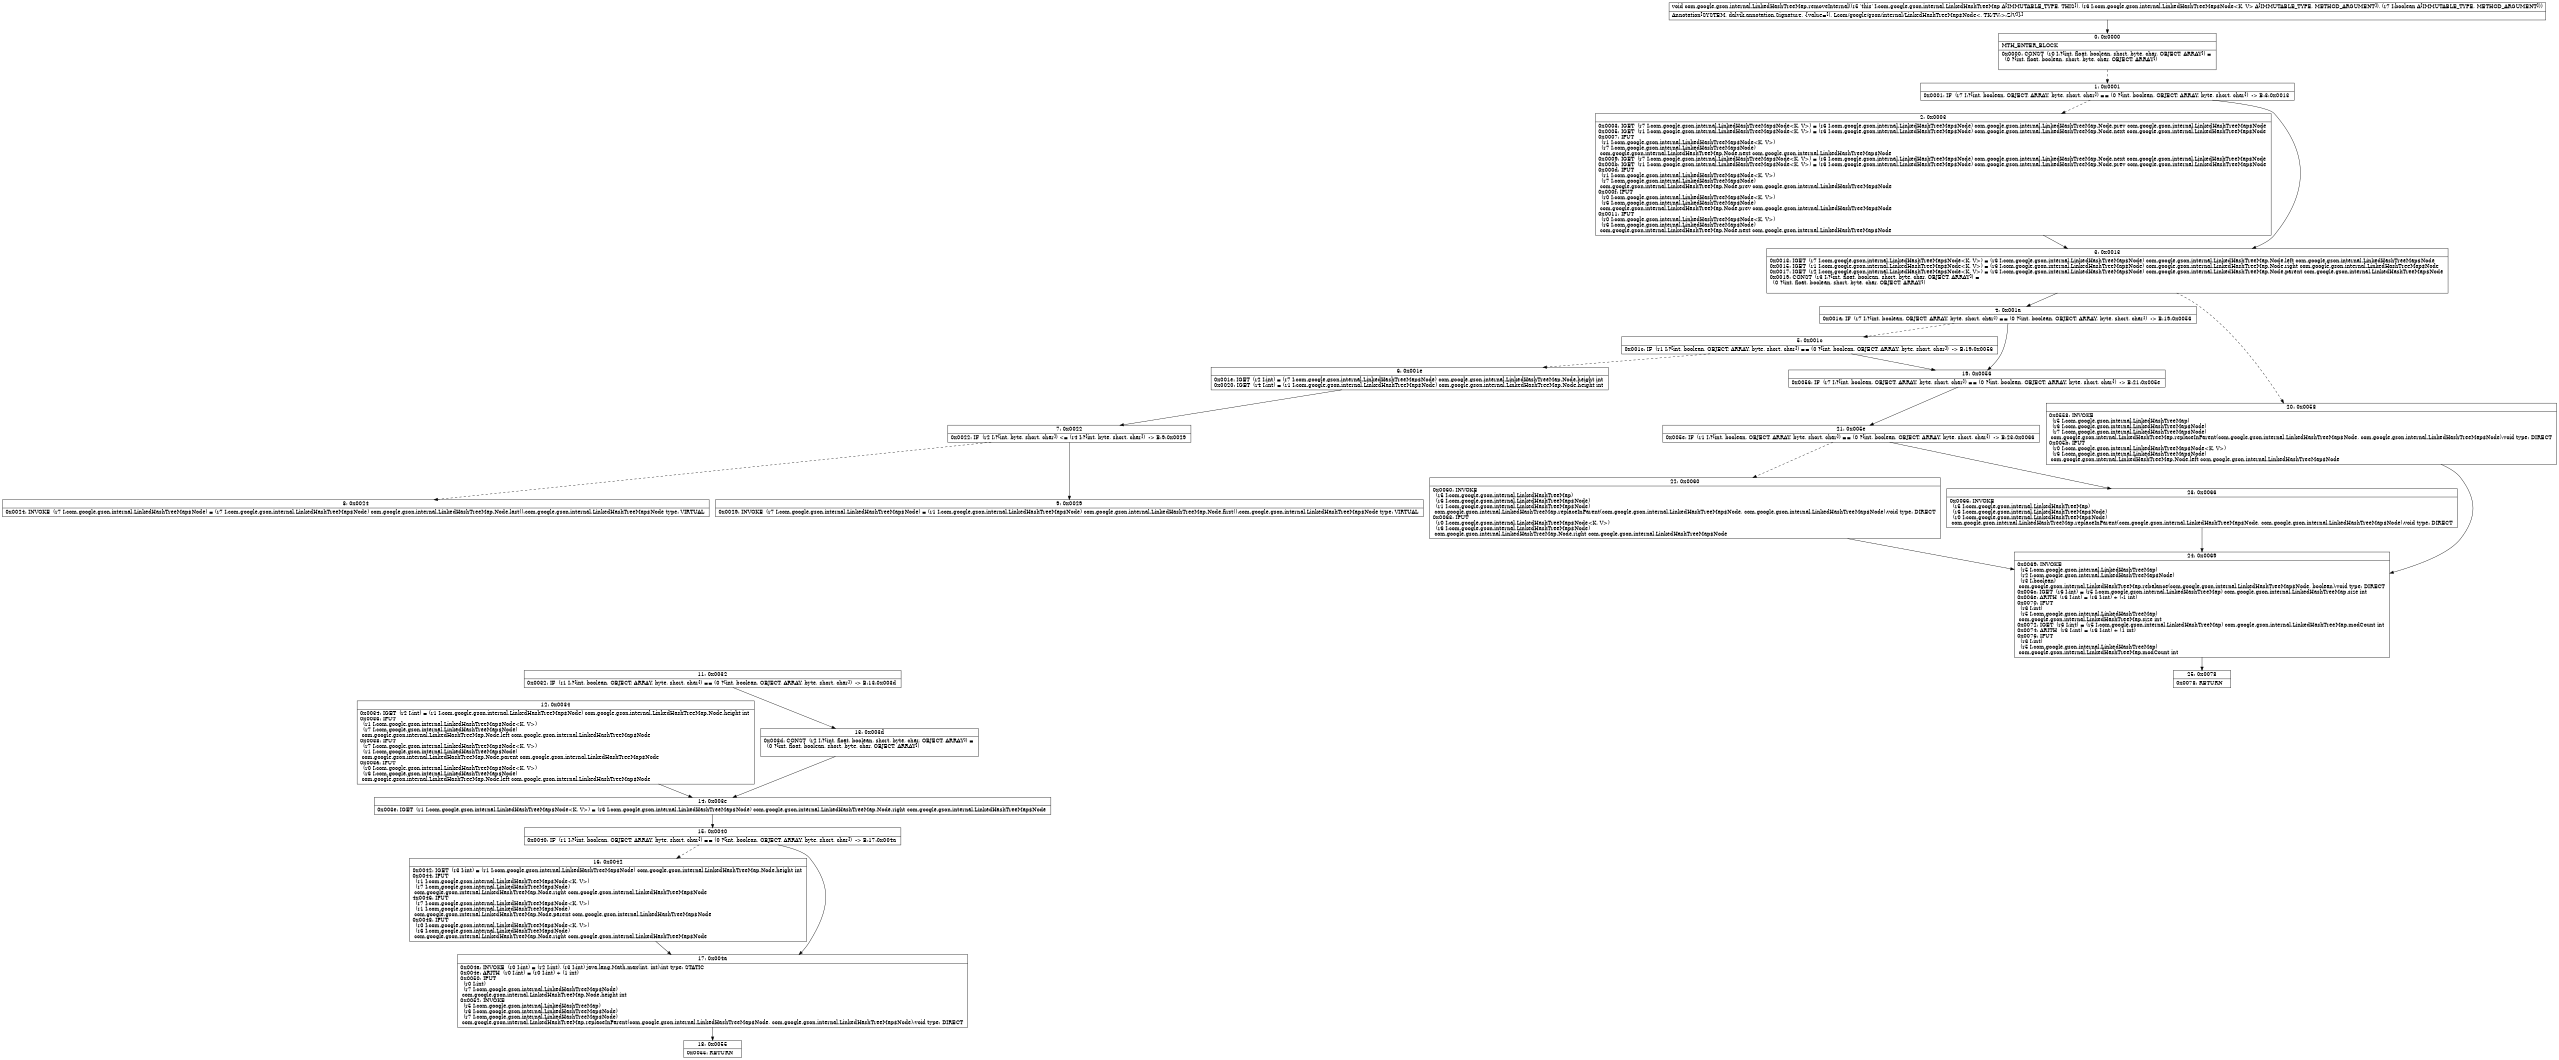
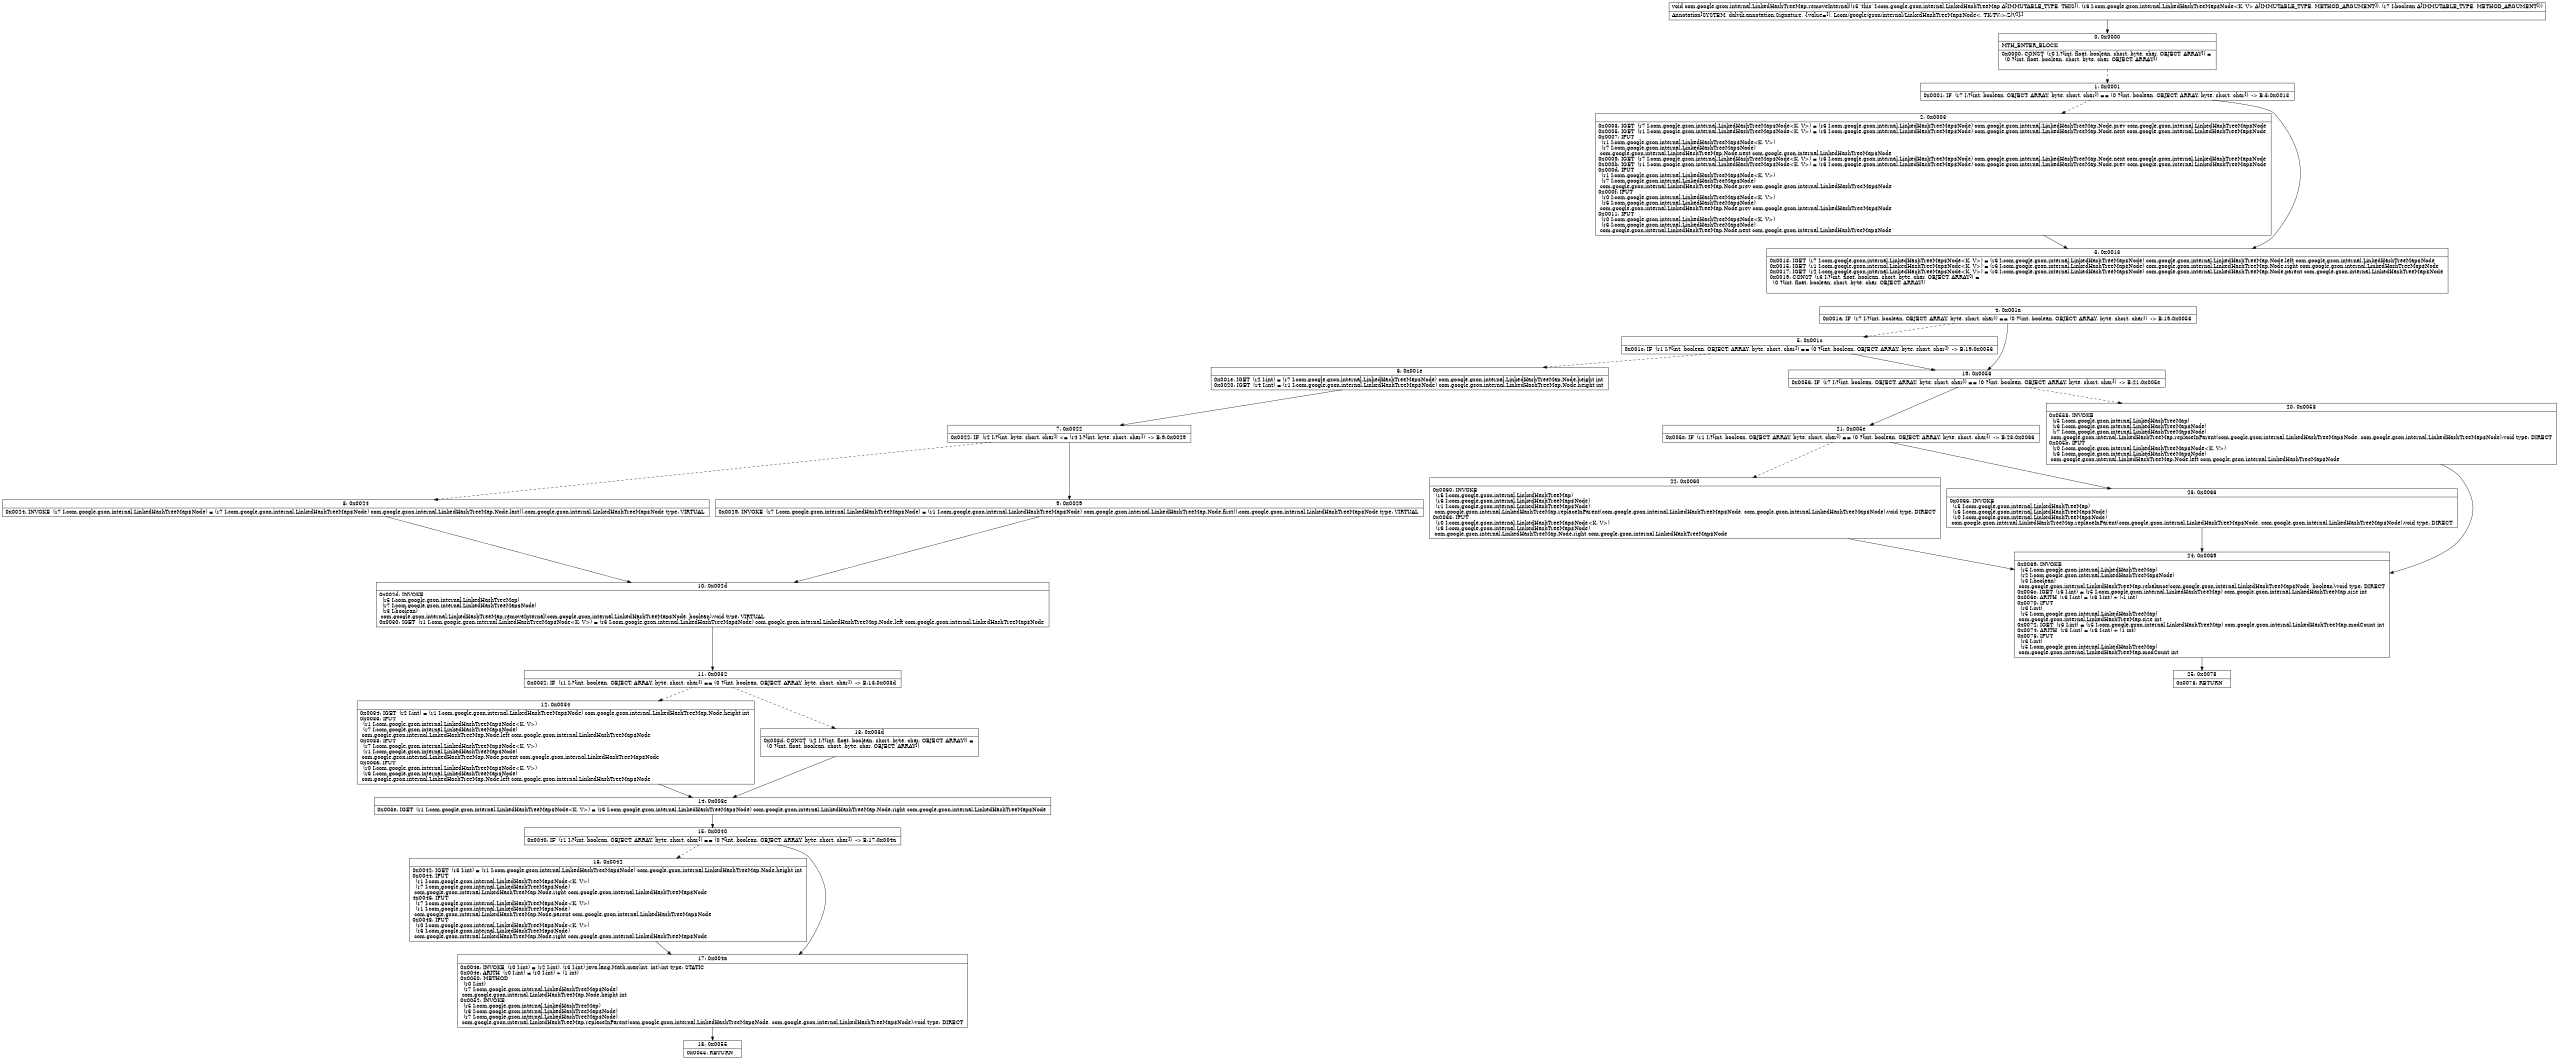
  digraph {
    node [shape=record]
    n1 [label="{0\:\ 0x0000|MTH_ENTER_BLOCK\l|0x0000: CONST  (r0 I:?[int, float, boolean, short, byte, char, OBJECT, ARRAY]) = \l  (0 ?[int, float, boolean, short, byte, char, OBJECT, ARRAY])\l \l}"]
    n2 [label="{1\:\ 0x0001|0x0001: IF  (r7 I:?[int, boolean, OBJECT, ARRAY, byte, short, char]) == (0 ?[int, boolean, OBJECT, ARRAY, byte, short, char])  \-\> B:3:0x0013 \l}"]
    n3 [label="{2\:\ 0x0003|0x0003: IGET  (r7 I:com.google.gson.internal.LinkedHashTreeMap$Node\<K, V\>) = (r6 I:com.google.gson.internal.LinkedHashTreeMap$Node) com.google.gson.internal.LinkedHashTreeMap.Node.prev com.google.gson.internal.LinkedHashTreeMap$Node \l0x0005: IGET  (r1 I:com.google.gson.internal.LinkedHashTreeMap$Node\<K, V\>) = (r6 I:com.google.gson.internal.LinkedHashTreeMap$Node) com.google.gson.internal.LinkedHashTreeMap.Node.next com.google.gson.internal.LinkedHashTreeMap$Node \l0x0007: IPUT  \l  (r1 I:com.google.gson.internal.LinkedHashTreeMap$Node\<K, V\>)\l  (r7 I:com.google.gson.internal.LinkedHashTreeMap$Node)\l com.google.gson.internal.LinkedHashTreeMap.Node.next com.google.gson.internal.LinkedHashTreeMap$Node \l0x0009: IGET  (r7 I:com.google.gson.internal.LinkedHashTreeMap$Node\<K, V\>) = (r6 I:com.google.gson.internal.LinkedHashTreeMap$Node) com.google.gson.internal.LinkedHashTreeMap.Node.next com.google.gson.internal.LinkedHashTreeMap$Node \l0x000b: IGET  (r1 I:com.google.gson.internal.LinkedHashTreeMap$Node\<K, V\>) = (r6 I:com.google.gson.internal.LinkedHashTreeMap$Node) com.google.gson.internal.LinkedHashTreeMap.Node.prev com.google.gson.internal.LinkedHashTreeMap$Node \l0x000d: IPUT  \l  (r1 I:com.google.gson.internal.LinkedHashTreeMap$Node\<K, V\>)\l  (r7 I:com.google.gson.internal.LinkedHashTreeMap$Node)\l com.google.gson.internal.LinkedHashTreeMap.Node.prev com.google.gson.internal.LinkedHashTreeMap$Node \l0x000f: IPUT  \l  (r0 I:com.google.gson.internal.LinkedHashTreeMap$Node\<K, V\>)\l  (r6 I:com.google.gson.internal.LinkedHashTreeMap$Node)\l com.google.gson.internal.LinkedHashTreeMap.Node.prev com.google.gson.internal.LinkedHashTreeMap$Node \l0x0011: IPUT  \l  (r0 I:com.google.gson.internal.LinkedHashTreeMap$Node\<K, V\>)\l  (r6 I:com.google.gson.internal.LinkedHashTreeMap$Node)\l com.google.gson.internal.LinkedHashTreeMap.Node.next com.google.gson.internal.LinkedHashTreeMap$Node \l}"]
    n4 [label="{3\:\ 0x0013|0x0013: IGET  (r7 I:com.google.gson.internal.LinkedHashTreeMap$Node\<K, V\>) = (r6 I:com.google.gson.internal.LinkedHashTreeMap$Node) com.google.gson.internal.LinkedHashTreeMap.Node.left com.google.gson.internal.LinkedHashTreeMap$Node \l0x0015: IGET  (r1 I:com.google.gson.internal.LinkedHashTreeMap$Node\<K, V\>) = (r6 I:com.google.gson.internal.LinkedHashTreeMap$Node) com.google.gson.internal.LinkedHashTreeMap.Node.right com.google.gson.internal.LinkedHashTreeMap$Node \l0x0017: IGET  (r2 I:com.google.gson.internal.LinkedHashTreeMap$Node\<K, V\>) = (r6 I:com.google.gson.internal.LinkedHashTreeMap$Node) com.google.gson.internal.LinkedHashTreeMap.Node.parent com.google.gson.internal.LinkedHashTreeMap$Node \l0x0019: CONST  (r3 I:?[int, float, boolean, short, byte, char, OBJECT, ARRAY]) = \l  (0 ?[int, float, boolean, short, byte, char, OBJECT, ARRAY])\l \l}"]
    n5 [label="{4\:\ 0x001a|0x001a: IF  (r7 I:?[int, boolean, OBJECT, ARRAY, byte, short, char]) == (0 ?[int, boolean, OBJECT, ARRAY, byte, short, char])  \-\> B:19:0x0056 \l}"]
    n6 [label="{5\:\ 0x001c|0x001c: IF  (r1 I:?[int, boolean, OBJECT, ARRAY, byte, short, char]) == (0 ?[int, boolean, OBJECT, ARRAY, byte, short, char])  \-\> B:19:0x0056 \l}"]
    n7 [label="{19\:\ 0x0056|0x0056: IF  (r7 I:?[int, boolean, OBJECT, ARRAY, byte, short, char]) == (0 ?[int, boolean, OBJECT, ARRAY, byte, short, char])  \-\> B:21:0x005e \l}"]
    n8 [label="{6\:\ 0x001e|0x001e: IGET  (r2 I:int) = (r7 I:com.google.gson.internal.LinkedHashTreeMap$Node) com.google.gson.internal.LinkedHashTreeMap.Node.height int \l0x0020: IGET  (r4 I:int) = (r1 I:com.google.gson.internal.LinkedHashTreeMap$Node) com.google.gson.internal.LinkedHashTreeMap.Node.height int \l}"]
    n9 [label="{20\:\ 0x0058|0x0558: INVOKE  \l  (r5 I:com.google.gson.internal.LinkedHashTreeMap)\l  (r6 I:com.google.gson.internal.LinkedHashTreeMap$Node)\l  (r7 I:com.google.gson.internal.LinkedHashTreeMap$Node)\l com.google.gson.internal.LinkedHashTreeMap.replaceInParent(com.google.gson.internal.LinkedHashTreeMap$Node, com.google.gson.internal.LinkedHashTreeMap$Node):void type: DIRECT \l0x005b: IPUT  \l  (r0 I:com.google.gson.internal.LinkedHashTreeMap$Node\<K, V\>)\l  (r6 I:com.google.gson.internal.LinkedHashTreeMap$Node)\l com.google.gson.internal.LinkedHashTreeMap.Node.left com.google.gson.internal.LinkedHashTreeMap$Node \l}"]
    n10 [label="{21\:\ 0x005e|0x005e: IF  (r1 I:?[int, boolean, OBJECT, ARRAY, byte, short, char]) == (0 ?[int, boolean, OBJECT, ARRAY, byte, short, char])  \-\> B:23:0x0066 \l}"]
    n11 [label="{7\:\ 0x0022|0x0022: IF  (r2 I:?[int, byte, short, char]) \<= (r4 I:?[int, byte, short, char])  \-\> B:9:0x0029 \l}"]
    n12 [label="{8\:\ 0x0024|0x0024: INVOKE  (r7 I:com.google.gson.internal.LinkedHashTreeMap$Node) = (r7 I:com.google.gson.internal.LinkedHashTreeMap$Node) com.google.gson.internal.LinkedHashTreeMap.Node.last():com.google.gson.internal.LinkedHashTreeMap$Node type: VIRTUAL \l}"]
    n13 [label="{9\:\ 0x0029|0x0029: INVOKE  (r7 I:com.google.gson.internal.LinkedHashTreeMap$Node) = (r1 I:com.google.gson.internal.LinkedHashTreeMap$Node) com.google.gson.internal.LinkedHashTreeMap.Node.first():com.google.gson.internal.LinkedHashTreeMap$Node type: VIRTUAL \l}"]
+   n14 [label="{10\:\ 0x002d|0x002d: INVOKE  \l  (r5 I:com.google.gson.internal.LinkedHashTreeMap)\l  (r7 I:com.google.gson.internal.LinkedHashTreeMap$Node)\l  (r3 I:boolean)\l com.google.gson.internal.LinkedHashTreeMap.removeInternal(com.google.gson.internal.LinkedHashTreeMap$Node, boolean):void type: VIRTUAL \l0x0030: IGET  (r1 I:com.google.gson.internal.LinkedHashTreeMap$Node\<K, V\>) = (r6 I:com.google.gson.internal.LinkedHashTreeMap$Node) com.google.gson.internal.LinkedHashTreeMap.Node.left com.google.gson.internal.LinkedHashTreeMap$Node \l}"]
    n15 [label="{11\:\ 0x0032|0x0032: IF  (r1 I:?[int, boolean, OBJECT, ARRAY, byte, short, char]) == (0 ?[int, boolean, OBJECT, ARRAY, byte, short, char])  \-\> B:13:0x003d \l}"]
    n16 [label="{12\:\ 0x0034|0x0034: IGET  (r2 I:int) = (r1 I:com.google.gson.internal.LinkedHashTreeMap$Node) com.google.gson.internal.LinkedHashTreeMap.Node.height int \l0x0036: IPUT  \l  (r1 I:com.google.gson.internal.LinkedHashTreeMap$Node\<K, V\>)\l  (r7 I:com.google.gson.internal.LinkedHashTreeMap$Node)\l com.google.gson.internal.LinkedHashTreeMap.Node.left com.google.gson.internal.LinkedHashTreeMap$Node \l0x0038: IPUT  \l  (r7 I:com.google.gson.internal.LinkedHashTreeMap$Node\<K, V\>)\l  (r1 I:com.google.gson.internal.LinkedHashTreeMap$Node)\l com.google.gson.internal.LinkedHashTreeMap.Node.parent com.google.gson.internal.LinkedHashTreeMap$Node \l0x003a: IPUT  \l  (r0 I:com.google.gson.internal.LinkedHashTreeMap$Node\<K, V\>)\l  (r6 I:com.google.gson.internal.LinkedHashTreeMap$Node)\l com.google.gson.internal.LinkedHashTreeMap.Node.left com.google.gson.internal.LinkedHashTreeMap$Node \l}"]
    n17 [label="{13\:\ 0x003d|0x003d: CONST  (r2 I:?[int, float, boolean, short, byte, char, OBJECT, ARRAY]) = \l  (0 ?[int, float, boolean, short, byte, char, OBJECT, ARRAY])\l \l}"]
    n18 [label="{14\:\ 0x003e|0x003e: IGET  (r1 I:com.google.gson.internal.LinkedHashTreeMap$Node\<K, V\>) = (r6 I:com.google.gson.internal.LinkedHashTreeMap$Node) com.google.gson.internal.LinkedHashTreeMap.Node.right com.google.gson.internal.LinkedHashTreeMap$Node \l}"]
    n19 [label="{15\:\ 0x0040|0x0040: IF  (r1 I:?[int, boolean, OBJECT, ARRAY, byte, short, char]) == (0 ?[int, boolean, OBJECT, ARRAY, byte, short, char])  \-\> B:17:0x004a \l}"]
    n20 [label="{16\:\ 0x0042|0x0042: IGET  (r3 I:int) = (r1 I:com.google.gson.internal.LinkedHashTreeMap$Node) com.google.gson.internal.LinkedHashTreeMap.Node.height int \l0x0044: IPUT  \l  (r1 I:com.google.gson.internal.LinkedHashTreeMap$Node\<K, V\>)\l  (r7 I:com.google.gson.internal.LinkedHashTreeMap$Node)\l com.google.gson.internal.LinkedHashTreeMap.Node.right com.google.gson.internal.LinkedHashTreeMap$Node \l4x0046: IPUT  \l  (r7 I:com.google.gson.internal.LinkedHashTreeMap$Node\<K, V\>)\l  (r1 I:com.google.gson.internal.LinkedHashTreeMap$Node)\l com.google.gson.internal.LinkedHashTreeMap.Node.parent com.google.gson.internal.LinkedHashTreeMap$Node \l0x0048: IPUT  \l  (r0 I:com.google.gson.internal.LinkedHashTreeMap$Node\<K, V\>)\l  (r6 I:com.google.gson.internal.LinkedHashTreeMap$Node)\l com.google.gson.internal.LinkedHashTreeMap.Node.right com.google.gson.internal.LinkedHashTreeMap$Node \l}"]
-   n21 [label="{17\:\ 0x004a|0x004a: INVOKE  (r0 I:int) = (r2 I:int), (r3 I:int) java.lang.Math.max(int, int):int type: STATIC \l0x004e: ARITH  (r0 I:int) = (r0 I:int) + (1 int) \l0x0050: IPUT  \l  (r0 I:int)\l  (r7 I:com.google.gson.internal.LinkedHashTreeMap$Node)\l com.google.gson.internal.LinkedHashTreeMap.Node.height int \l0x0052: INVOKE  \l  (r5 I:com.google.gson.internal.LinkedHashTreeMap)\l  (r6 I:com.google.gson.internal.LinkedHashTreeMap$Node)\l  (r7 I:com.google.gson.internal.LinkedHashTreeMap$Node)\l com.google.gson.internal.LinkedHashTreeMap.replaceInParent(com.google.gson.internal.LinkedHashTreeMap$Node, com.google.gson.internal.LinkedHashTreeMap$Node):void type: DIRECT \l}"]
+   n21 [label="{17\:\ 0x004a|0x004a: INVOKE  (r0 I:int) = (r2 I:int), (r3 I:int) java.lang.Math.max(int, int):int type: STATIC \l0x004e: ARITH  (r0 I:int) = (r0 I:int) + (1 int) \l0x0050: METHOD  \l  (r0 I:int)\l  (r7 I:com.google.gson.internal.LinkedHashTreeMap$Node)\l com.google.gson.internal.LinkedHashTreeMap.Node.height int \l0x0052: INVOKE  \l  (r5 I:com.google.gson.internal.LinkedHashTreeMap)\l  (r6 I:com.google.gson.internal.LinkedHashTreeMap$Node)\l  (r7 I:com.google.gson.internal.LinkedHashTreeMap$Node)\l com.google.gson.internal.LinkedHashTreeMap.replaceInParent(com.google.gson.internal.LinkedHashTreeMap$Node, com.google.gson.internal.LinkedHashTreeMap$Node):void type: DIRECT \l}"]
    n22 [label="{18\:\ 0x0055|0x0055: RETURN   \l}"]
    n23 [label="{24\:\ 0x0069|0x0069: INVOKE  \l  (r5 I:com.google.gson.internal.LinkedHashTreeMap)\l  (r2 I:com.google.gson.internal.LinkedHashTreeMap$Node)\l  (r3 I:boolean)\l com.google.gson.internal.LinkedHashTreeMap.rebalance(com.google.gson.internal.LinkedHashTreeMap$Node, boolean):void type: DIRECT \l0x006c: IGET  (r6 I:int) = (r5 I:com.google.gson.internal.LinkedHashTreeMap) com.google.gson.internal.LinkedHashTreeMap.size int \l0x006e: ARITH  (r6 I:int) = (r6 I:int) + (\-1 int) \l0x0070: IPUT  \l  (r6 I:int)\l  (r5 I:com.google.gson.internal.LinkedHashTreeMap)\l com.google.gson.internal.LinkedHashTreeMap.size int \l0x0072: IGET  (r6 I:int) = (r5 I:com.google.gson.internal.LinkedHashTreeMap) com.google.gson.internal.LinkedHashTreeMap.modCount int \l0x0074: ARITH  (r6 I:int) = (r6 I:int) + (1 int) \l0x0076: IPUT  \l  (r6 I:int)\l  (r5 I:com.google.gson.internal.LinkedHashTreeMap)\l com.google.gson.internal.LinkedHashTreeMap.modCount int \l}"]
    n24 [label="{22\:\ 0x0060|0x0060: INVOKE  \l  (r5 I:com.google.gson.internal.LinkedHashTreeMap)\l  (r6 I:com.google.gson.internal.LinkedHashTreeMap$Node)\l  (r1 I:com.google.gson.internal.LinkedHashTreeMap$Node)\l com.google.gson.internal.LinkedHashTreeMap.replaceInParent(com.google.gson.internal.LinkedHashTreeMap$Node, com.google.gson.internal.LinkedHashTreeMap$Node):void type: DIRECT \l0x0063: IPUT  \l  (r0 I:com.google.gson.internal.LinkedHashTreeMap$Node\<K, V\>)\l  (r6 I:com.google.gson.internal.LinkedHashTreeMap$Node)\l com.google.gson.internal.LinkedHashTreeMap.Node.right com.google.gson.internal.LinkedHashTreeMap$Node \l}"]
    n25 [label="{23\:\ 0x0066|0x0066: INVOKE  \l  (r5 I:com.google.gson.internal.LinkedHashTreeMap)\l  (r6 I:com.google.gson.internal.LinkedHashTreeMap$Node)\l  (r0 I:com.google.gson.internal.LinkedHashTreeMap$Node)\l com.google.gson.internal.LinkedHashTreeMap.replaceInParent(com.google.gson.internal.LinkedHashTreeMap$Node, com.google.gson.internal.LinkedHashTreeMap$Node):void type: DIRECT \l}"]
    n26 [label="{25\:\ 0x0078|0x0078: RETURN   \l}"]
    n27 [label="{void com.google.gson.internal.LinkedHashTreeMap.removeInternal((r5 'this' I:com.google.gson.internal.LinkedHashTreeMap A[IMMUTABLE_TYPE, THIS]), (r6 I:com.google.gson.internal.LinkedHashTreeMap$Node\<K, V\> A[IMMUTABLE_TYPE, METHOD_ARGUMENT]), (r7 I:boolean A[IMMUTABLE_TYPE, METHOD_ARGUMENT]))  | Annotation[SYSTEM, dalvik.annotation.Signature, \{value=[(, Lcom\/google\/gson\/internal\/LinkedHashTreeMap$Node\<, TK;TV;\>;Z)V]\}]\l}"]
    n1 -> n2 [style=dashed]
    n2 -> n3 [style=dashed]
    n2 -> n4
    n3 -> n4
-   n4 -> n5
    n5 -> n6 [style=dashed]
    n5 -> n7
    n6 -> n7
    n6 -> n8 [style=dashed]
-   n4 -> n9 [style=dashed]
+   n7 -> n9 [style=dashed]
    n7 -> n10
    n8 -> n11
    n9 -> n23
    n10 -> n24 [style=dashed]
    n10 -> n25
    n11 -> n12 [style=dashed]
    n11 -> n13
-   n15 -> n17
+   n12 -> n14
+   n13 -> n14
+   n14 -> n15
+   n15 -> n16 [style=dashed]
+   n15 -> n17 [style=dashed]
    n16 -> n18
    n17 -> n18
    n18 -> n19
    n19 -> n20 [style=dashed]
    n19 -> n21
    n20 -> n21
    n21 -> n22
    n23 -> n26
    n24 -> n23
    n25 -> n23
    n27 -> n1
  }
